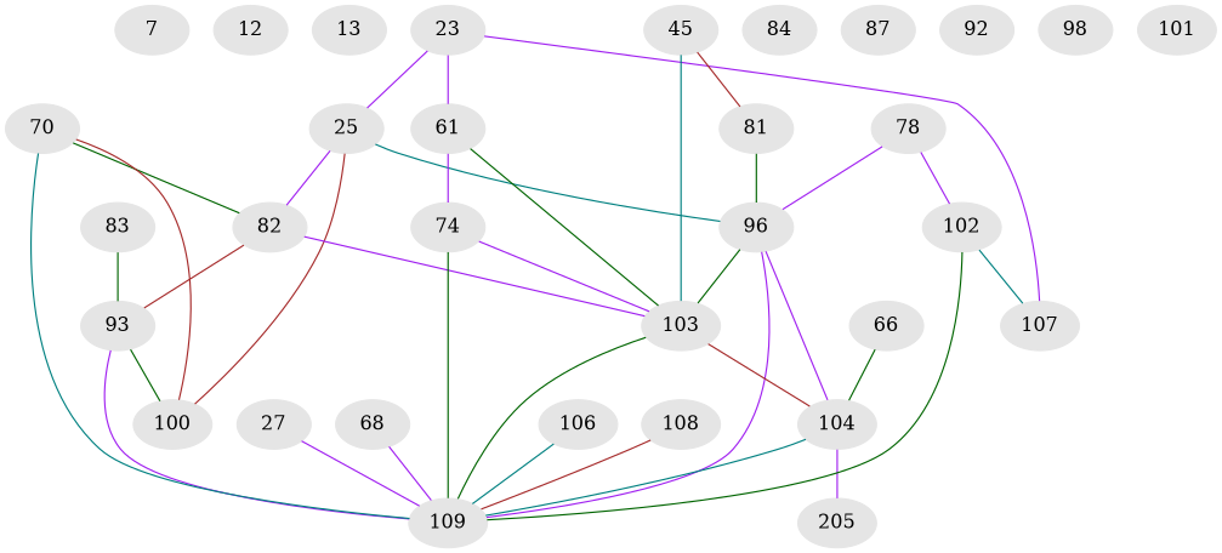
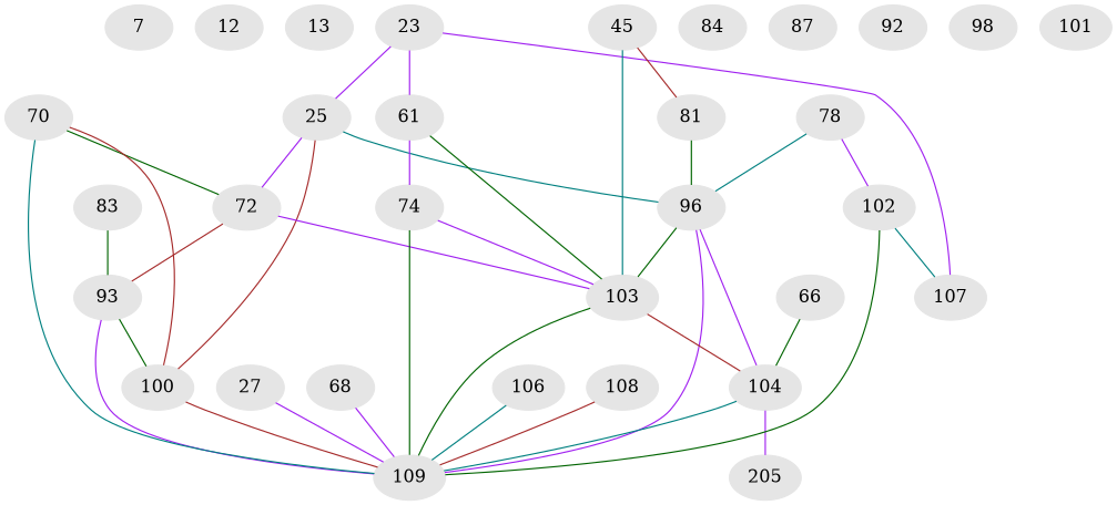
  graph {
    node [color=gray90 style=filled]
    edge [color=purple]
    7
    12
    13
    23
    25
    61 [super="+21"]
    107 [super="+73"]
-   82 [super="+75+39"]
+   82 [super="+75+39" label=72]
    96 [super="+8+29+72+94"]
    100 [super="+89+60"]
    103 [super="+99+57+90"]
    74 [super="+28"]
    93 [super="+53"]
    109 [super="+50+44+91+69"]
    104 [super="+49+64+88+95+79"]
    27
    45
    81
    n19 [label=205 super="+86"]
    66
    68
    70 [super="+35"]
    78 [super="+56"]
    102 [super="+76+37"]
    83
    84
    87
    92 [super="+43"]
    98 [super="+55"]
    101
    106 [super="+97"]
    108 [super="+59"]
    23 -- 25
    23 -- 61 [weight=2]
    23 -- 107
    25 -- 82
    25 -- 96 [color=teal]
    25 -- 100 [color=brown]
    61 -- 103 [color=darkgreen]
    61 -- 74 [weight=2]
    82 -- 103 [weight=2]
    82 -- 93 [color=brown weight=2]
    96 -- 103 [color=darkgreen weight=5]
    96 -- 109 [weight=3]
    96 -- 104 [weight=2]
+   100 -- 109 [color=brown weight=3]
    103 -- 109 [color=darkgreen]
    103 -- 104 [color=brown]
    74 -- 103
    74 -- 109 [color=darkgreen weight=4]
    93 -- 100 [color=darkgreen weight=2]
    93 -- 109 [weight=3]
    104 -- 109 [color=teal weight=3]
    104 -- n19
    27 -- 109
    45 -- 103 [color=teal weight=2]
    45 -- 81 [color=brown]
    81 -- 96 [color=darkgreen]
    66 -- 104 [color=darkgreen]
    68 -- 109
    70 -- 82 [color=darkgreen]
    70 -- 100 [color=brown]
    70 -- 109 [color=teal weight=5]
-   78 -- 96
+   78 -- 96 [color=teal]
    78 -- 102
    102 -- 107 [color=teal]
    102 -- 109 [color=darkgreen weight=2]
    83 -- 93 [color=darkgreen]
    106 -- 109 [color=teal weight=2]
    108 -- 109 [color=brown]
  }
